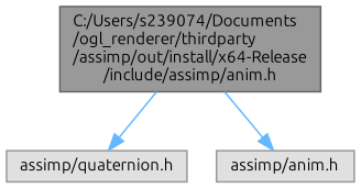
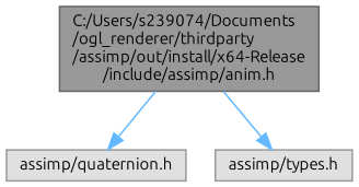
  digraph {
    fontname=Ubuntu
    node [color=grey60 fillcolor="#E0E0E0" fontname=Ubuntu fontsize=10 shape=box style=filled]
    edge [color=steelblue1 fontname=Ubuntu fontsize=10 labelfontname=Helvetica labelfontsize=10 style=solid]
    n1 [color=gray40 fillcolor=grey60 fontcolor=black height=0.2 label="C:/Users/s239074/Documents\l/ogl_renderer/thirdparty\l/assimp/out/install/x64-Release\l/include/assimp/anim.h" width=0.4]
    n2 [height=0.2 label="assimp/quaternion.h" width=0.4]
-   n3 [height=0.2 label="assimp/anim.h" width=0.4]
+   n3 [height=0.2 label="assimp/types.h" width=0.4]
    n1 -> n2
    n1 -> n3
  }
